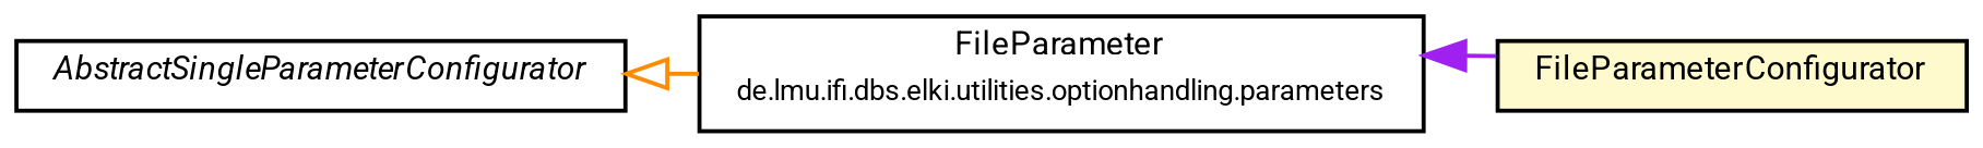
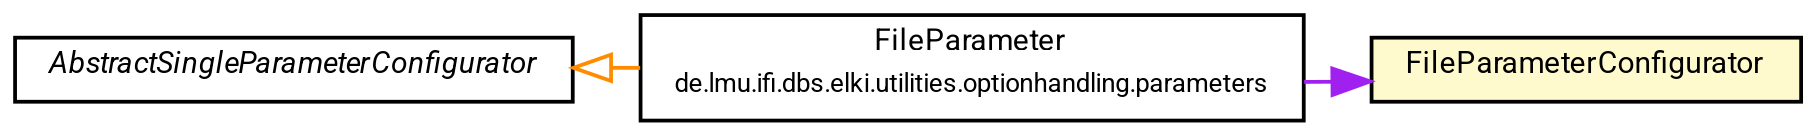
  digraph {
    fontname="Source Code Pro"
    nodesep=0.15
    rankdir=LR
    ranksep=0.25
    node [fontcolor=black fontname="Source Code Pro" fontsize=8 margin=0 shape=plaintext]
    edge [fontname="Source Code Pro" fontsize=7 labelfontname=Roboto labelfontsize=7]
    n1 [height=0 label=<<table title="de.lmu.ifi.dbs.elki.utilities.optionhandling.parameters.FileParameter" border="0" cellborder="1" cellspacing="0" cellpadding="2" href="../../utilities/optionhandling/parameters/FileParameter.html" target="_parent"> 		<tr><td><table border="0" cellspacing="0" cellpadding="1"> 		<tr><td align="center" balign="center"> <font face="Roboto">FileParameter</font> </td></tr> 		<tr><td align="center" balign="center"> <font face="Roboto" point-size="7.0">de.lmu.ifi.dbs.elki.utilities.optionhandling.parameters</font> </td></tr> 		</table></td></tr> 		</table>> width=0]
    n2 [height=0 label=<<table title="de.lmu.ifi.dbs.elki.gui.configurator.FileParameterConfigurator" border="0" cellborder="1" cellspacing="0" cellpadding="2" bgcolor="lemonChiffon" href="FileParameterConfigurator.html" target="_parent"> 		<tr><td><table border="0" cellspacing="0" cellpadding="1"> 		<tr><td align="center" balign="center"> <font face="Roboto">FileParameterConfigurator</font> </td></tr> 		</table></td></tr> 		</table>> width=0]
    n3 [height=0 label=<<table title="de.lmu.ifi.dbs.elki.gui.configurator.AbstractSingleParameterConfigurator" border="0" cellborder="1" cellspacing="0" cellpadding="2" href="AbstractSingleParameterConfigurator.html" target="_parent"> 		<tr><td><table border="0" cellspacing="0" cellpadding="1"> 		<tr><td align="center" balign="center"> <font face="Roboto"><i>AbstractSingleParameterConfigurator</i></font> </td></tr> 		</table></td></tr> 		</table>> width=0]
-   n2 -> n1 [arrowhead=normal color=purple weight=2]
+   n1 -> n2 [arrowhead=normal color=purple weight=2]
    n3 -> n1 [arrowtail=empty color=darkorange dir=back weight=10]
  }
